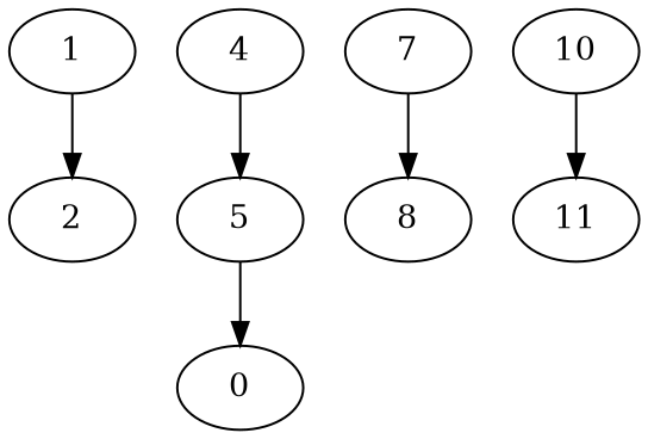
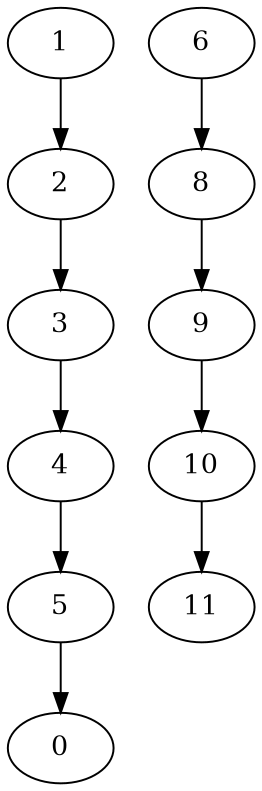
  digraph {
    node [alpha=0.04]
    1 [alpha=0.10 expect_size=676766003433113]
    2 [alpha=0.13 expect_size=166594133687132]
+   3 [expect_size=10380217219456220]
    4 [alpha=0.03 expect_size=14208375896361142]
    5 [alpha=0.19 expect_size=11338717099792024]
    n6 [alpha=0.08 expect_size=279021725750919168 label=0]
-   6 [alpha=0.17 expect_size=194100861556912 label=7]
+   6 [alpha=0.17 expect_size=194100861556912]
    8 [alpha=0.14 expect_size=2057846137028608000]
+   9 [alpha=0.00 expect_size=1271628703931039744]
    10 [alpha=0.19 expect_size=908385833357730]
    11 [expect_size=483950846124490752]
    1 -> 2
+   2 -> 3
+   3 -> 4
    4 -> 5
    5 -> n6
    6 -> 8
+   8 -> 9
+   9 -> 10
    10 -> 11
  }
